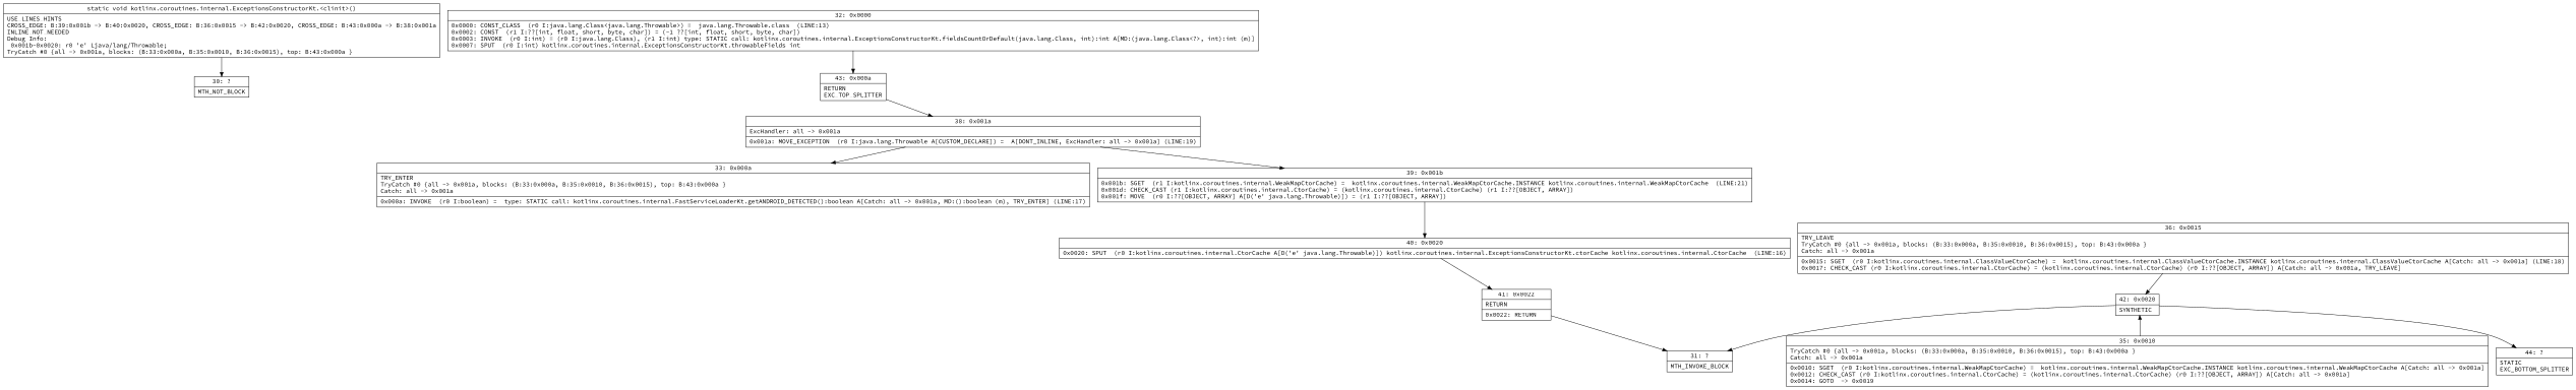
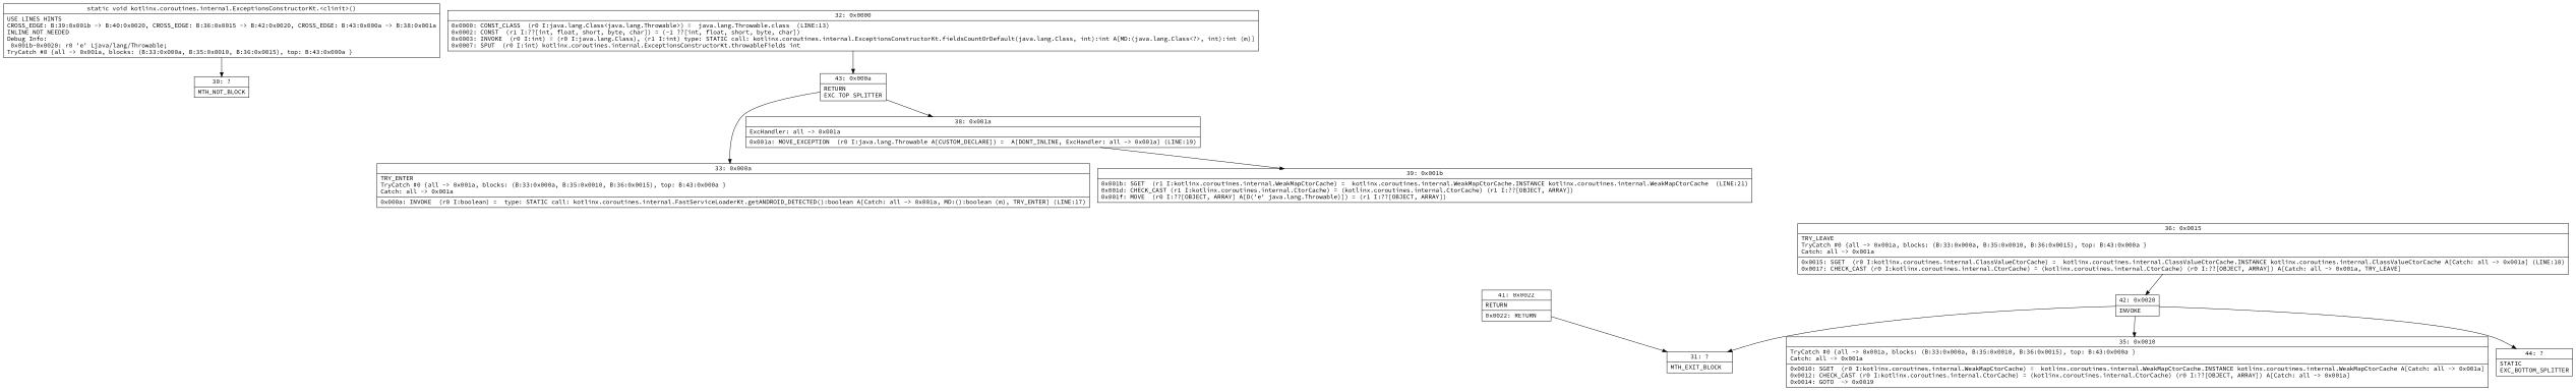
  digraph {
    fontname="Source Code Pro"
    node [fontname="Source Code Pro" shape=record]
    edge [fontname="Source Code Pro"]
    n1 [label="{30\:\ ?|MTH_NOT_BLOCK\l}"]
    n2 [label="{32\:\ 0x0000|0x0000: CONST_CLASS  (r0 I:java.lang.Class\<java.lang.Throwable\>) =  java.lang.Throwable.class  (LINE:13)\l0x0002: CONST  (r1 I:??[int, float, short, byte, char]) = (\-1 ??[int, float, short, byte, char]) \l0x0003: INVOKE  (r0 I:int) = (r0 I:java.lang.Class), (r1 I:int) type: STATIC call: kotlinx.coroutines.internal.ExceptionsConstructorKt.fieldsCountOrDefault(java.lang.Class, int):int A[MD:(java.lang.Class\<?\>, int):int (m)]\l0x0007: SPUT  (r0 I:int) kotlinx.coroutines.internal.ExceptionsConstructorKt.throwableFields int \l}"]
    n3 [label="{43\:\ 0x000a|RETURN\lEXC_TOP_SPLITTER\l}"]
    n4 [label="{33\:\ 0x000a|TRY_ENTER\lTryCatch #0 \{all \-\> 0x001a, blocks: (B:33:0x000a, B:35:0x0010, B:36:0x0015), top: B:43:0x000a \}\lCatch: all \-\> 0x001a\l|0x000a: INVOKE  (r0 I:boolean) =  type: STATIC call: kotlinx.coroutines.internal.FastServiceLoaderKt.getANDROID_DETECTED():boolean A[Catch: all \-\> 0x001a, MD:():boolean (m), TRY_ENTER] (LINE:17)\l}"]
    n5 [label="{38\:\ 0x001a|ExcHandler: all \-\> 0x001a\l|0x001a: MOVE_EXCEPTION  (r0 I:java.lang.Throwable A[CUSTOM_DECLARE]) =  A[DONT_INLINE, ExcHandler: all \-\> 0x001a] (LINE:19)\l}"]
    n6 [label="{39\:\ 0x001b|0x001b: SGET  (r1 I:kotlinx.coroutines.internal.WeakMapCtorCache) =  kotlinx.coroutines.internal.WeakMapCtorCache.INSTANCE kotlinx.coroutines.internal.WeakMapCtorCache  (LINE:21)\l0x001d: CHECK_CAST (r1 I:kotlinx.coroutines.internal.CtorCache) = (kotlinx.coroutines.internal.CtorCache) (r1 I:??[OBJECT, ARRAY]) \l0x001f: MOVE  (r0 I:??[OBJECT, ARRAY] A[D('e' java.lang.Throwable)]) = (r1 I:??[OBJECT, ARRAY]) \l}"]
    n7 [label="{35\:\ 0x0010|TryCatch #0 \{all \-\> 0x001a, blocks: (B:33:0x000a, B:35:0x0010, B:36:0x0015), top: B:43:0x000a \}\lCatch: all \-\> 0x001a\l|0x0010: SGET  (r0 I:kotlinx.coroutines.internal.WeakMapCtorCache) =  kotlinx.coroutines.internal.WeakMapCtorCache.INSTANCE kotlinx.coroutines.internal.WeakMapCtorCache A[Catch: all \-\> 0x001a]\l0x0012: CHECK_CAST (r0 I:kotlinx.coroutines.internal.CtorCache) = (kotlinx.coroutines.internal.CtorCache) (r0 I:??[OBJECT, ARRAY]) A[Catch: all \-\> 0x001a]\l0x0014: GOTO  \-\> 0x0019 \l}"]
-   n8 [label="{42\:\ 0x0020|SYNTHETIC\l}"]
+   n8 [label="{42\:\ 0x0020|INVOKE\l}"]
    n9 [label="{36\:\ 0x0015|TRY_LEAVE\lTryCatch #0 \{all \-\> 0x001a, blocks: (B:33:0x000a, B:35:0x0010, B:36:0x0015), top: B:43:0x000a \}\lCatch: all \-\> 0x001a\l|0x0015: SGET  (r0 I:kotlinx.coroutines.internal.ClassValueCtorCache) =  kotlinx.coroutines.internal.ClassValueCtorCache.INSTANCE kotlinx.coroutines.internal.ClassValueCtorCache A[Catch: all \-\> 0x001a] (LINE:18)\l0x0017: CHECK_CAST (r0 I:kotlinx.coroutines.internal.CtorCache) = (kotlinx.coroutines.internal.CtorCache) (r0 I:??[OBJECT, ARRAY]) A[Catch: all \-\> 0x001a, TRY_LEAVE]\l}"]
    n10 [label="{44\:\ ?|STATIC\lEXC_BOTTOM_SPLITTER\l}"]
-   n11 [label="{31\:\ ?|MTH_INVOKE_BLOCK\l}"]
-   n12 [label="{40\:\ 0x0020|0x0020: SPUT  (r0 I:kotlinx.coroutines.internal.CtorCache A[D('e' java.lang.Throwable)]) kotlinx.coroutines.internal.ExceptionsConstructorKt.ctorCache kotlinx.coroutines.internal.CtorCache  (LINE:16)\l}"]
+   n11 [label="{31\:\ ?|MTH_EXIT_BLOCK\l}"]
    n13 [label="{41\:\ 0x0022|RETURN\l|0x0022: RETURN   \l}"]
    n14 [label="{static void kotlinx.coroutines.internal.ExceptionsConstructorKt.\<clinit\>()  | USE_LINES_HINTS\lCROSS_EDGE: B:39:0x001b \-\> B:40:0x0020, CROSS_EDGE: B:36:0x0015 \-\> B:42:0x0020, CROSS_EDGE: B:43:0x000a \-\> B:38:0x001a\lINLINE_NOT_NEEDED\lDebug Info:\l  0x001b\-0x0020: r0 'e' Ljava\/lang\/Throwable;\lTryCatch #0 \{all \-\> 0x001a, blocks: (B:33:0x000a, B:35:0x0010, B:36:0x0015), top: B:43:0x000a \}\l}"]
    n2 -> n3
-   n5 -> n4
+   n3 -> n4
    n3 -> n5
    n5 -> n6
-   n6 -> n12
-   n7 -> n8
+   n8 -> n7
    n8 -> n10
    n8 -> n11
    n9 -> n8
-   n12 -> n13
    n13 -> n11
    n14 -> n1
  }
